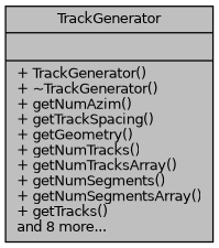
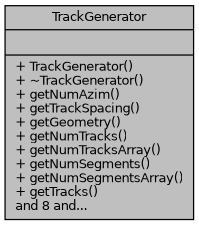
  digraph {
-   n1 [color=black fillcolor=grey75 fontcolor=black fontname=Helvetica fontsize=10 height=0.2 label="{TrackGenerator\n||+ TrackGenerator()\l+ ~TrackGenerator()\l+ getNumAzim()\l+ getTrackSpacing()\l+ getGeometry()\l+ getNumTracks()\l+ getNumTracksArray()\l+ getNumSegments()\l+ getNumSegmentsArray()\l+ getTracks()\land 8 more...\l}" shape=record style=filled width=0.4]
+   n1 [color=black fillcolor=grey75 fontcolor=black fontname=Helvetica fontsize=10 height=0.2 label="{TrackGenerator\n||+ TrackGenerator()\l+ ~TrackGenerator()\l+ getNumAzim()\l+ getTrackSpacing()\l+ getGeometry()\l+ getNumTracks()\l+ getNumTracksArray()\l+ getNumSegments()\l+ getNumSegmentsArray()\l+ getTracks()\land 8 and...\l}" shape=record style=filled width=0.4]
  }
